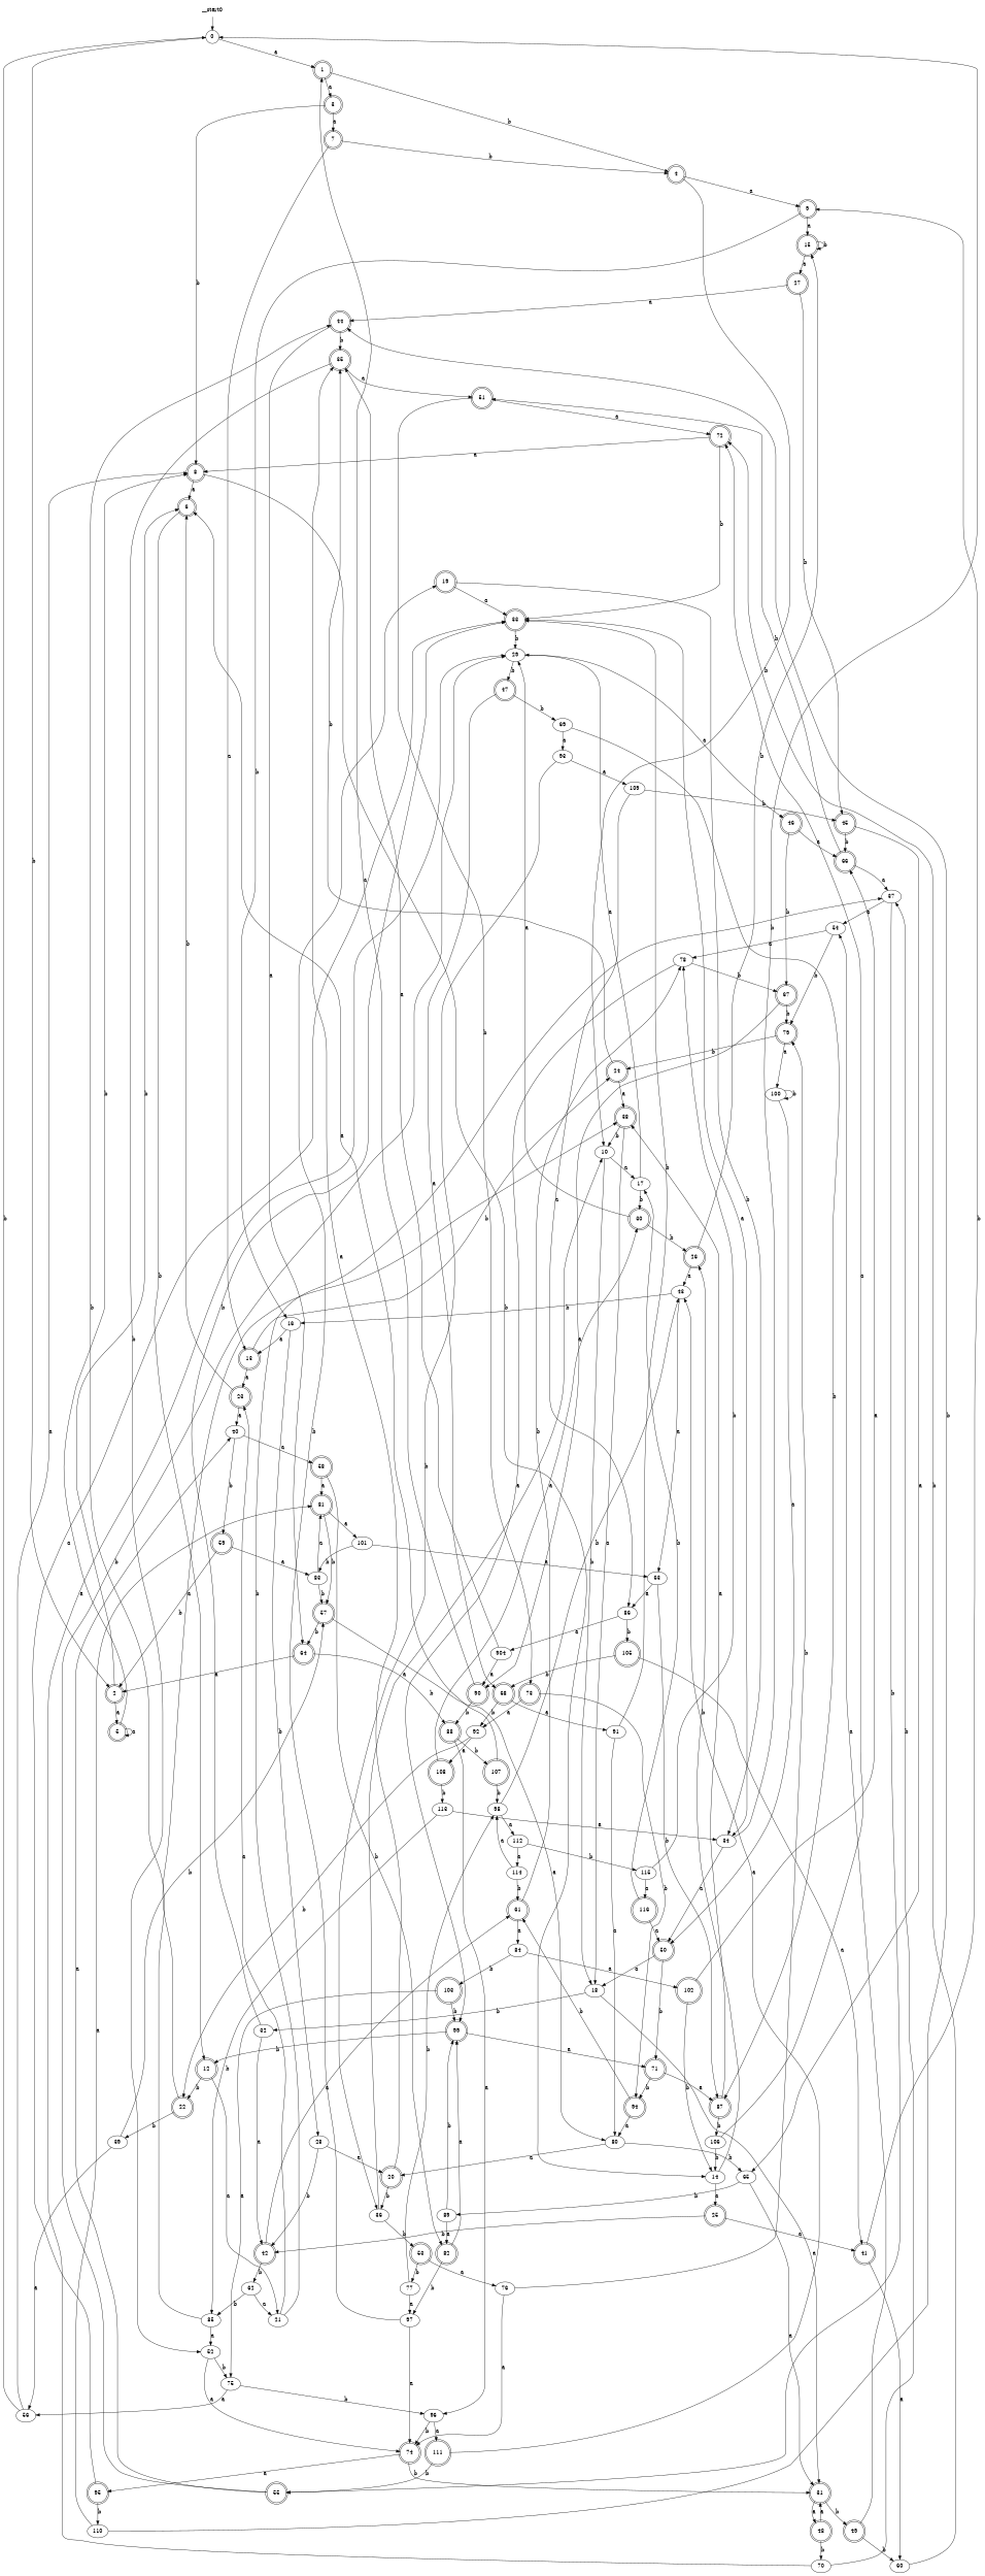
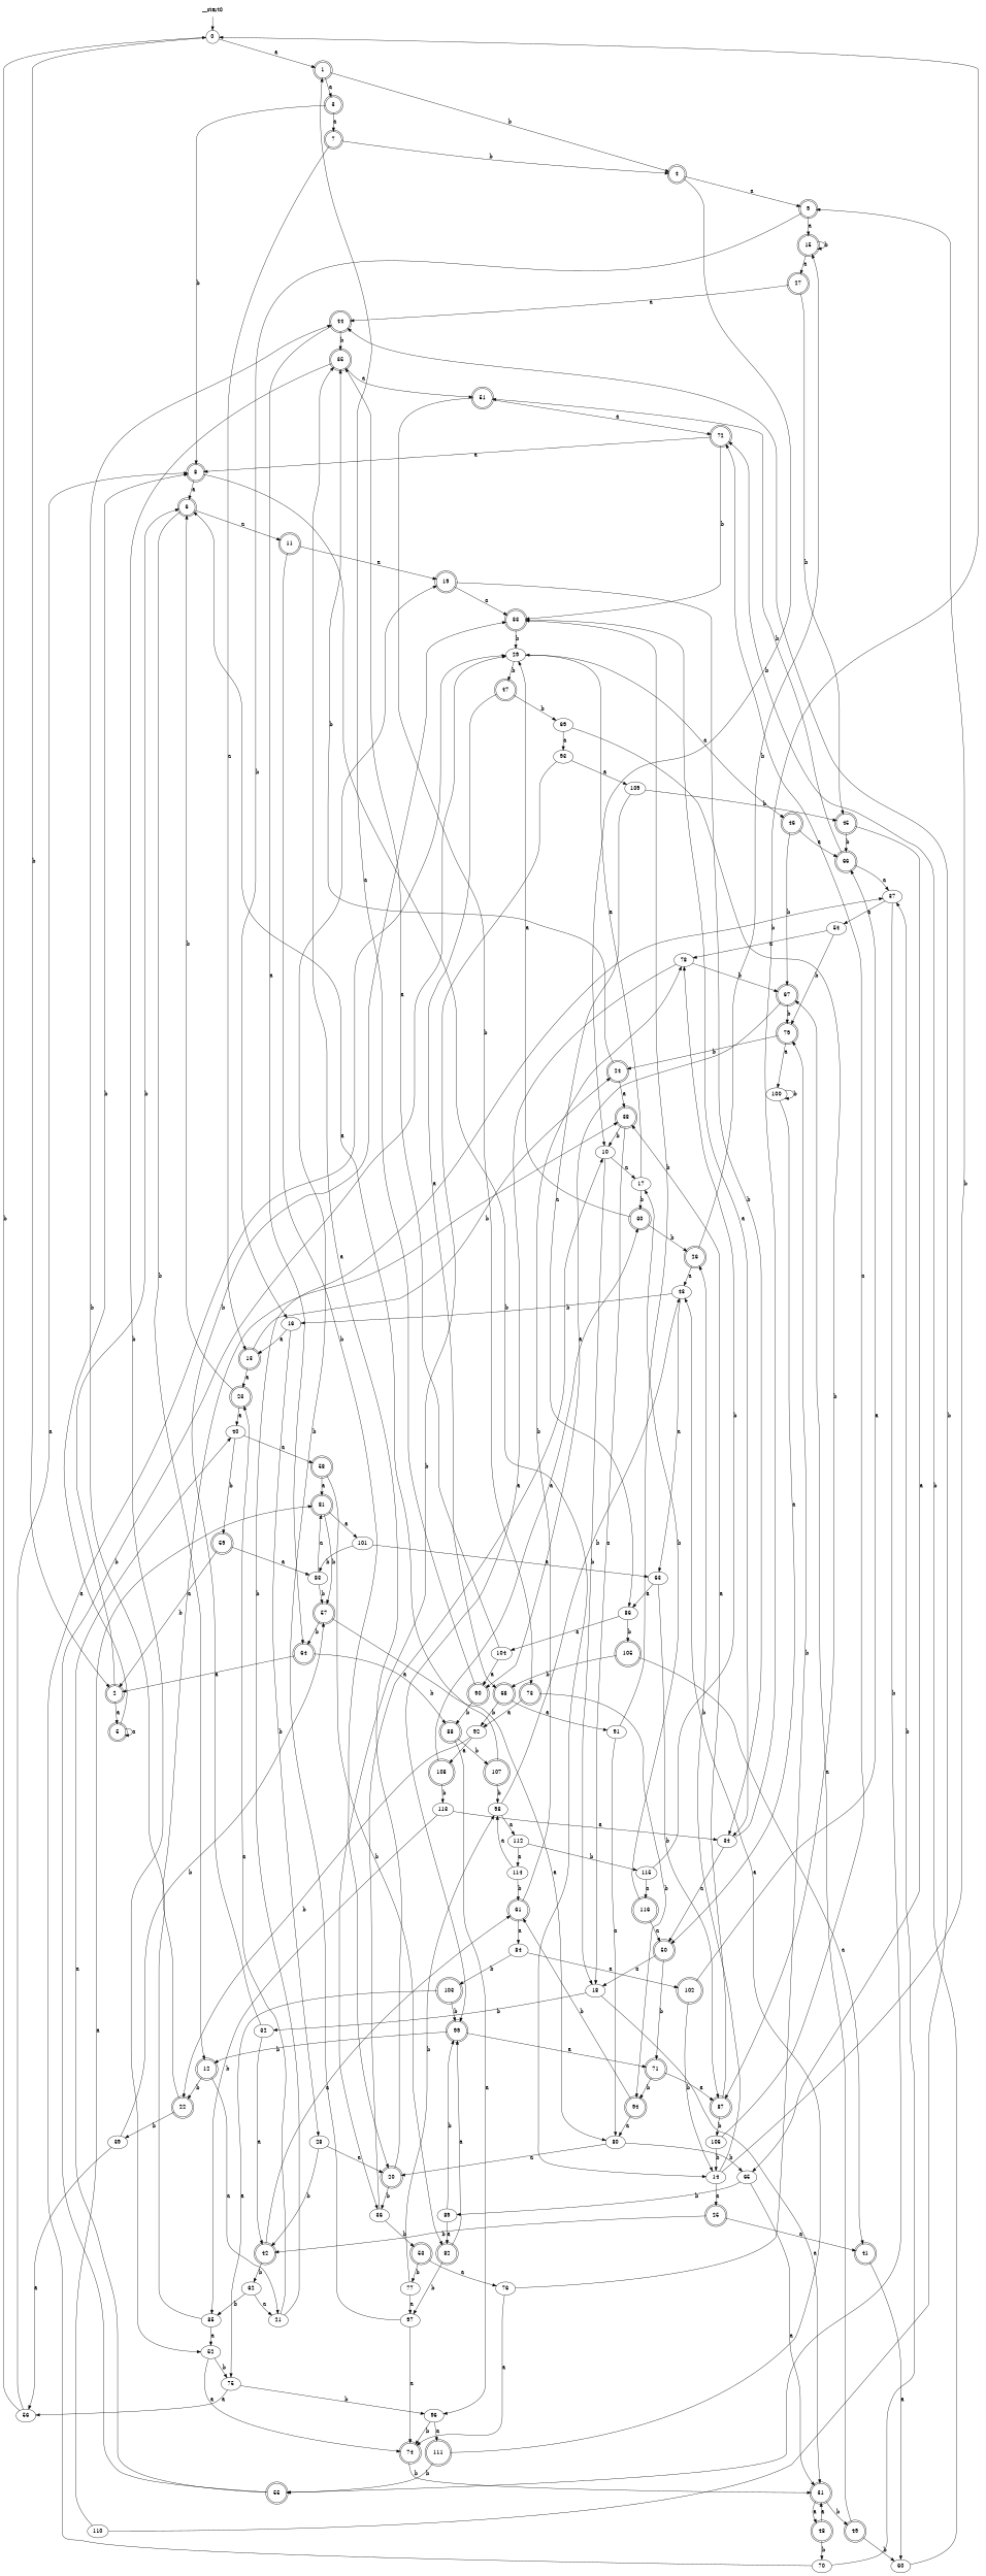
  digraph {
    node [shape=doublecircle]
    __start0 [shape=none]
    0 [shape=circle]
    1
    2
    3
    4
    5
    6
    7
    8
    9
    10 [shape=""]
+   11
    12
    13
    14 [shape=""]
    15
    16 [shape=""]
    17 [shape=""]
    18 [shape=""]
    19
    20
    21 [shape=""]
    22
    23
    24
    25
    26
    27
    28 [shape=""]
    29 [shape=""]
    30
    31
    32 [shape=""]
    33
    34 [shape=""]
    35
    36 [shape=""]
    37 [shape=""]
    38
    39 [shape=""]
    40 [shape=""]
    41
    42
    43 [shape=""]
    44
    45
    46
    47
    48
    49
    50
    51
    52 [shape=""]
    53
    54 [shape=""]
    55
    56 [shape=""]
    57
    58
    59
    60 [shape=""]
    61
    62 [shape=""]
    63 [shape=""]
    64
    65 [shape=""]
    66
    67
    68
    69 [shape=""]
    70 [shape=""]
    71
    72
    73
    74
    75 [shape=""]
    76 [shape=""]
    77 [shape=""]
    78 [shape=""]
    79
    80 [shape=""]
    81
    82
    83 [shape=""]
    84 [shape=""]
    85 [shape=""]
    86 [shape=""]
    87
    88
    89 [shape=""]
    90
    91 [shape=""]
    92 [shape=""]
    93 [shape=""]
    94
-   95
    96 [shape=""]
    97 [shape=""]
    98 [shape=""]
    99
    100 [shape=""]
    101 [shape=""]
    102
    103
-   104 [label=904 shape=""]
+   104 [shape=""]
    105
    106 [shape=""]
    107
    108
    109 [shape=""]
    110 [shape=""]
    111
    112 [shape=""]
    113 [shape=""]
    114 [shape=""]
    115 [shape=""]
    116
    __start0 -> 0
    0 -> 1 [label=a]
    0 -> 2 [label=b]
    1 -> 3 [label=a]
    1 -> 4 [label=b]
    2 -> 5 [label=a]
    2 -> 6 [label=b]
    3 -> 7 [label=a]
    3 -> 8 [label=b]
    4 -> 9 [label=a]
    4 -> 10 [label=b]
    5 -> 5 [label=a]
    5 -> 8 [label=b]
+   6 -> 11 [label=a]
    6 -> 12 [label=b]
    7 -> 4 [label=b]
    7 -> 13 [label=a]
    8 -> 6 [label=a]
    8 -> 14 [label=b]
    9 -> 15 [label=a]
    9 -> 16 [label=b]
    10 -> 17 [label=a]
    10 -> 18 [label=b]
+   11 -> 19 [label=a]
+   11 -> 20 [label=b]
    12 -> 21 [label=a]
    12 -> 22 [label=b]
    13 -> 23 [label=a]
    13 -> 24 [label=b]
    14 -> 25 [label=a]
    14 -> 26 [label=b]
    15 -> 15 [label=b]
    15 -> 27 [label=a]
    16 -> 13 [label=a]
    16 -> 28 [label=b]
    17 -> 29 [label=a]
    17 -> 30 [label=b]
    18 -> 31 [label=a]
    18 -> 32 [label=b]
    19 -> 33 [label=a]
    19 -> 34 [label=b]
    20 -> 35 [label=a]
    20 -> 36 [label=b]
    21 -> 23 [label=a]
    21 -> 37 [label=b]
    22 -> 38 [label=a]
    22 -> 39 [label=b]
    23 -> 6 [label=b]
    23 -> 40 [label=a]
    24 -> 35 [label=b]
    24 -> 38 [label=a]
    25 -> 41 [label=a]
    25 -> 42 [label=b]
    26 -> 15 [label=b]
    26 -> 43 [label=a]
    27 -> 44 [label=a]
    27 -> 45 [label=b]
    28 -> 20 [label=a]
    28 -> 42 [label=b]
    29 -> 46 [label=a]
    29 -> 47 [label=b]
    30 -> 26 [label=b]
    30 -> 29 [label=a]
    31 -> 48 [label=a]
    31 -> 49 [label=b]
    32 -> 33 [label=b]
    32 -> 42 [label=a]
    33 -> 29 [label=b]
    33 -> 34 [label=a]
    34 -> 0 [label=b]
    34 -> 50 [label=a]
    35 -> 51 [label=a]
    35 -> 52 [label=b]
    36 -> 10 [label=a]
    36 -> 53 [label=b]
    37 -> 54 [label=a]
    37 -> 55 [label=b]
    38 -> 10 [label=b]
    38 -> 18 [label=a]
    39 -> 56 [label=a]
    39 -> 57 [label=b]
    40 -> 58 [label=a]
    40 -> 59 [label=b]
-   41 -> 9 [label=b]
+   14 -> 9 [label=b]
    41 -> 60 [label=a]
    42 -> 61 [label=a]
    42 -> 62 [label=b]
    43 -> 16 [label=b]
    43 -> 63 [label=a]
    44 -> 35 [label=b]
    44 -> 64 [label=a]
    45 -> 65 [label=a]
    45 -> 66 [label=b]
    46 -> 66 [label=a]
    46 -> 67 [label=b]
    47 -> 68 [label=a]
    47 -> 69 [label=b]
    48 -> 31 [label=a]
    48 -> 70 [label=b]
    49 -> 60 [label=b]
-   49 -> 54 [label=a]
+   49 -> 67 [label=a]
    50 -> 18 [label=a]
    50 -> 71 [label=b]
    51 -> 72 [label=a]
    51 -> 73 [label=b]
    52 -> 74 [label=a]
    52 -> 75 [label=b]
    53 -> 76 [label=a]
    53 -> 77 [label=b]
    54 -> 78 [label=a]
    54 -> 79 [label=b]
    55 -> 29 [label=b]
    55 -> 40 [label=a]
    56 -> 0 [label=b]
    56 -> 8 [label=a]
    57 -> 64 [label=b]
    57 -> 80 [label=a]
    58 -> 81 [label=a]
    58 -> 82 [label=b]
    59 -> 2 [label=b]
    59 -> 83 [label=a]
    60 -> 72 [label=b]
    61 -> 78 [label=b]
    61 -> 84 [label=a]
    62 -> 21 [label=a]
    62 -> 85 [label=b]
    63 -> 86 [label=a]
    63 -> 87 [label=b]
    64 -> 2 [label=a]
    64 -> 88 [label=b]
    65 -> 31 [label=a]
    65 -> 89 [label=b]
    66 -> 37 [label=a]
    66 -> 51 [label=b]
    67 -> 79 [label=b]
    67 -> 90 [label=a]
    68 -> 91 [label=a]
    68 -> 92 [label=b]
    69 -> 87 [label=b]
    69 -> 93 [label=a]
    70 -> 29 [label=a]
    70 -> 37 [label=b]
    71 -> 87 [label=a]
    71 -> 94 [label=b]
    72 -> 8 [label=a]
    72 -> 33 [label=b]
    73 -> 92 [label=a]
    73 -> 94 [label=b]
    74 -> 31 [label=b]
-   74 -> 95 [label=a]
    75 -> 56 [label=a]
    75 -> 96 [label=b]
    76 -> 74 [label=a]
    76 -> 79 [label=b]
    77 -> 97 [label=a]
    77 -> 98 [label=b]
    78 -> 67 [label=b]
    78 -> 99 [label=a]
    79 -> 24 [label=b]
    79 -> 100 [label=a]
    80 -> 20 [label=a]
    80 -> 65 [label=b]
    81 -> 57 [label=b]
    81 -> 101 [label=a]
    82 -> 97 [label=b]
    82 -> 99 [label=a]
    83 -> 57 [label=b]
    83 -> 81 [label=a]
    84 -> 102 [label=a]
    84 -> 103 [label=b]
    85 -> 44 [label=b]
    85 -> 52 [label=a]
    86 -> 104 [label=a]
    86 -> 105 [label=b]
    87 -> 38 [label=a]
    87 -> 106 [label=b]
    88 -> 96 [label=a]
    88 -> 107 [label=b]
    89 -> 82 [label=a]
    89 -> 99 [label=b]
    90 -> 1 [label=a]
    90 -> 88 [label=b]
    91 -> 33 [label=b]
    91 -> 80 [label=a]
    92 -> 22 [label=b]
    92 -> 108 [label=a]
    93 -> 36 [label=b]
    93 -> 109 [label=a]
    94 -> 61 [label=b]
    94 -> 80 [label=a]
-   95 -> 33 [label=a]
-   95 -> 110 [label=b]
    96 -> 74 [label=b]
    96 -> 111 [label=a]
    97 -> 19 [label=b]
    97 -> 74 [label=a]
    98 -> 43 [label=b]
    98 -> 112 [label=a]
    99 -> 12 [label=b]
    99 -> 71 [label=a]
    100 -> 50 [label=a]
    100 -> 100 [label=b]
    101 -> 63 [label=a]
    101 -> 83 [label=b]
    102 -> 14 [label=b]
    102 -> 66 [label=a]
    103 -> 75 [label=a]
    103 -> 99 [label=b]
    104 -> 35 [label=a]
    104 -> 90 [label=a]
    105 -> 41 [label=a]
    105 -> 68 [label=b]
    106 -> 14 [label=b]
    106 -> 72 [label=a]
    107 -> 6 [label=a]
    107 -> 98 [label=b]
    108 -> 30 [label=a]
    108 -> 113 [label=b]
    109 -> 45 [label=b]
    109 -> 86 [label=a]
    110 -> 44 [label=b]
    110 -> 81 [label=a]
    111 -> 43 [label=a]
    111 -> 55 [label=b]
    112 -> 114 [label=a]
    112 -> 115 [label=b]
    113 -> 34 [label=a]
    113 -> 85 [label=b]
    114 -> 61 [label=b]
    114 -> 98 [label=a]
    115 -> 78 [label=b]
    115 -> 116 [label=a]
    116 -> 17 [label=b]
    116 -> 50 [label=a]
  }
